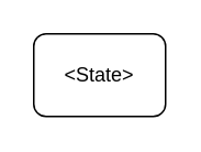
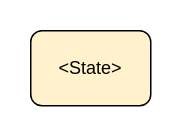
  <mxCell id="0" />
  <mxCell id="1" parent="0" />
- <mxCell id="2" value="&amp;lt;State&amp;gt;" style="rounded=1;whiteSpace=wrap;html=1;" vertex="1" parent="1"><mxGeometry x="20" y="20" width="80" height="50" as="geometry" /></mxCell>
+ <mxCell id="2" value="&amp;lt;State&amp;gt;" style="rounded=1;whiteSpace=wrap;html=1;fillColor=#fff2cc;" vertex="1" parent="1"><mxGeometry x="20" y="20" width="80" height="50" as="geometry" /></mxCell>
